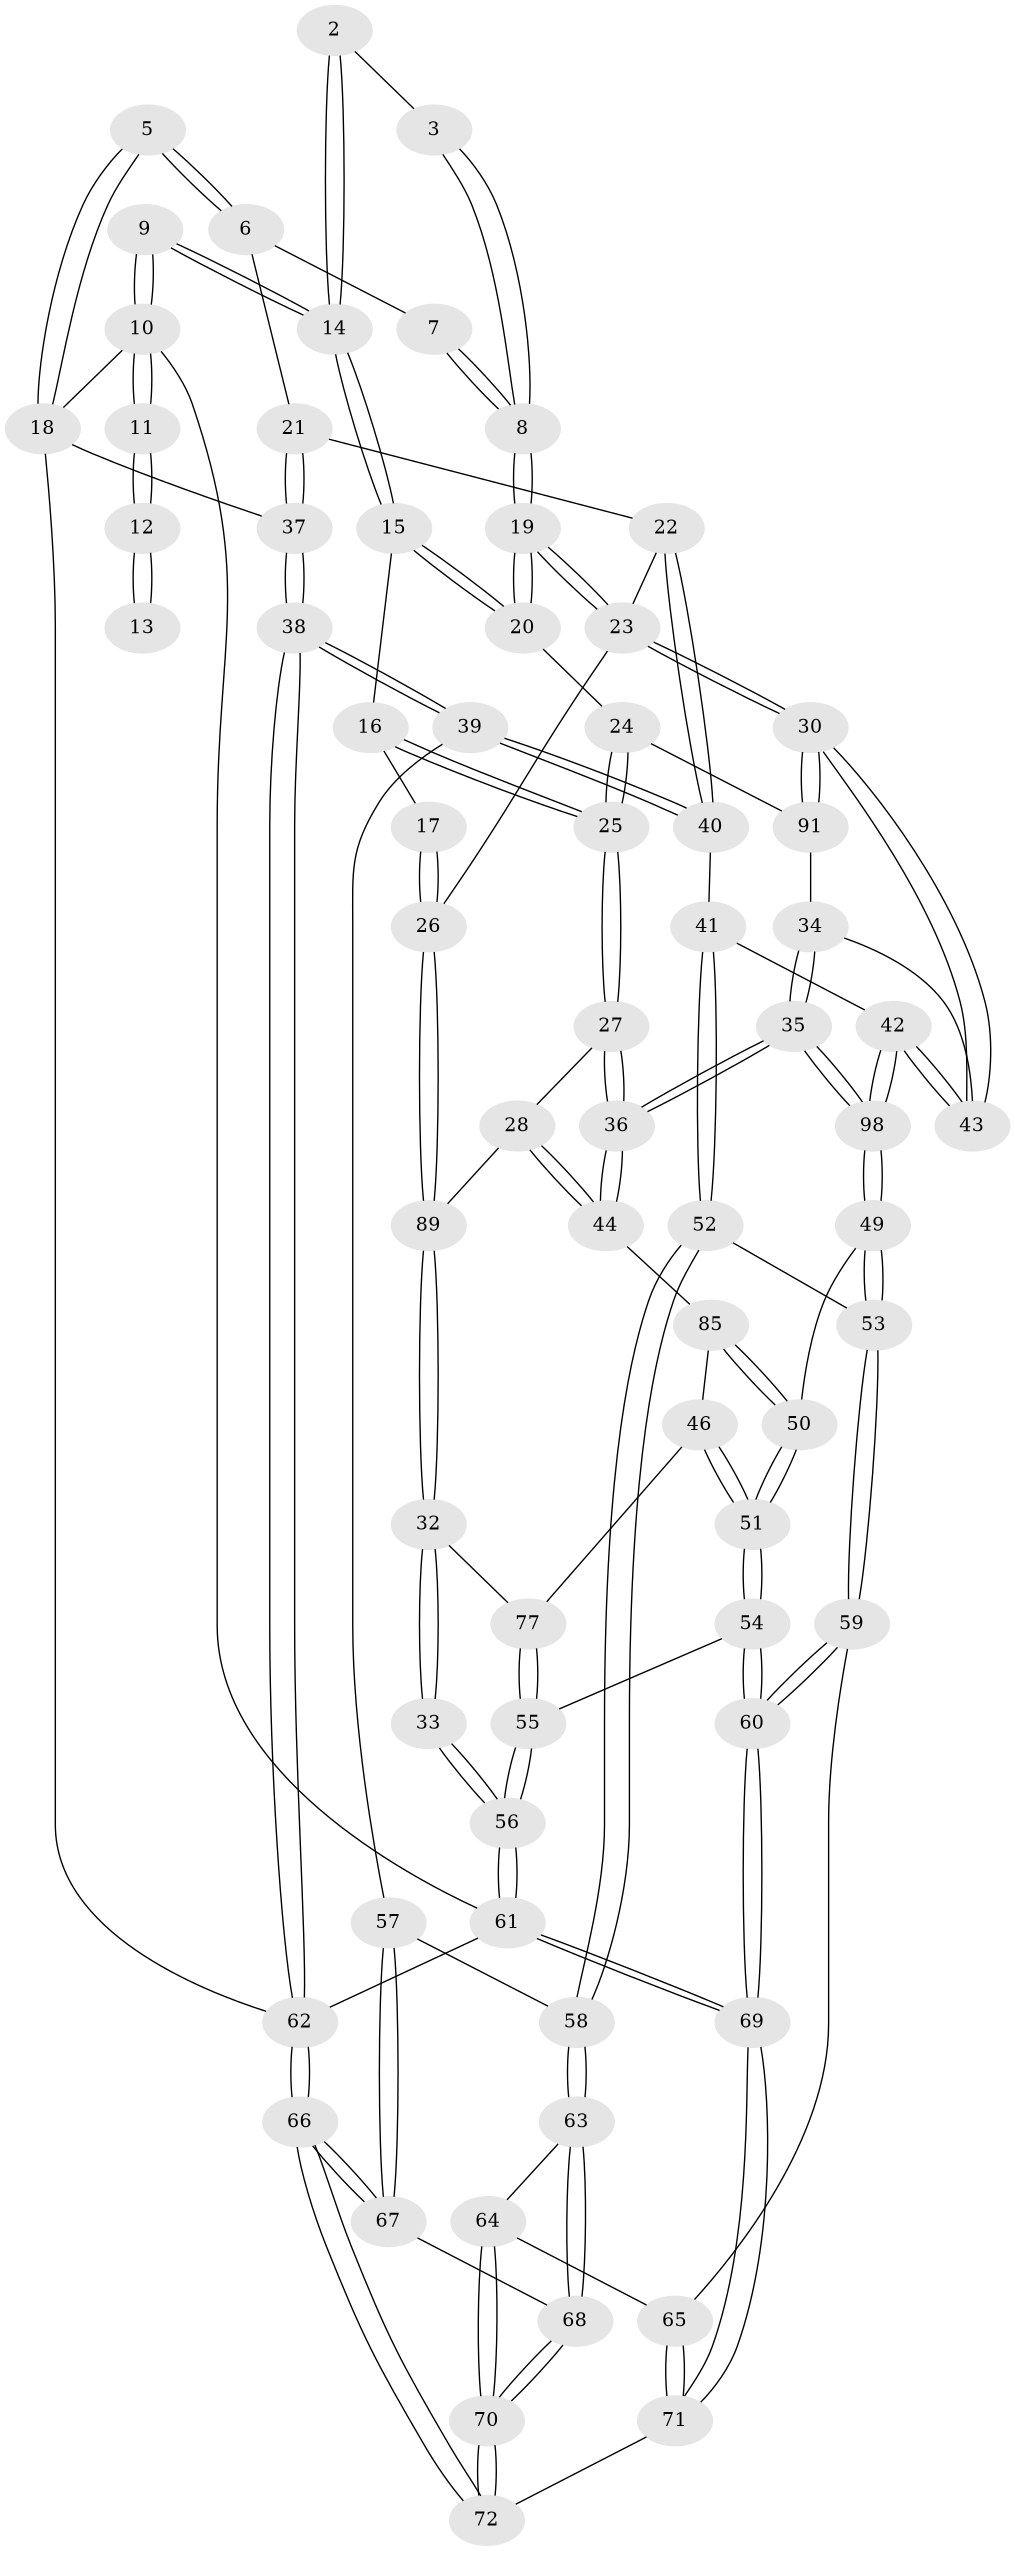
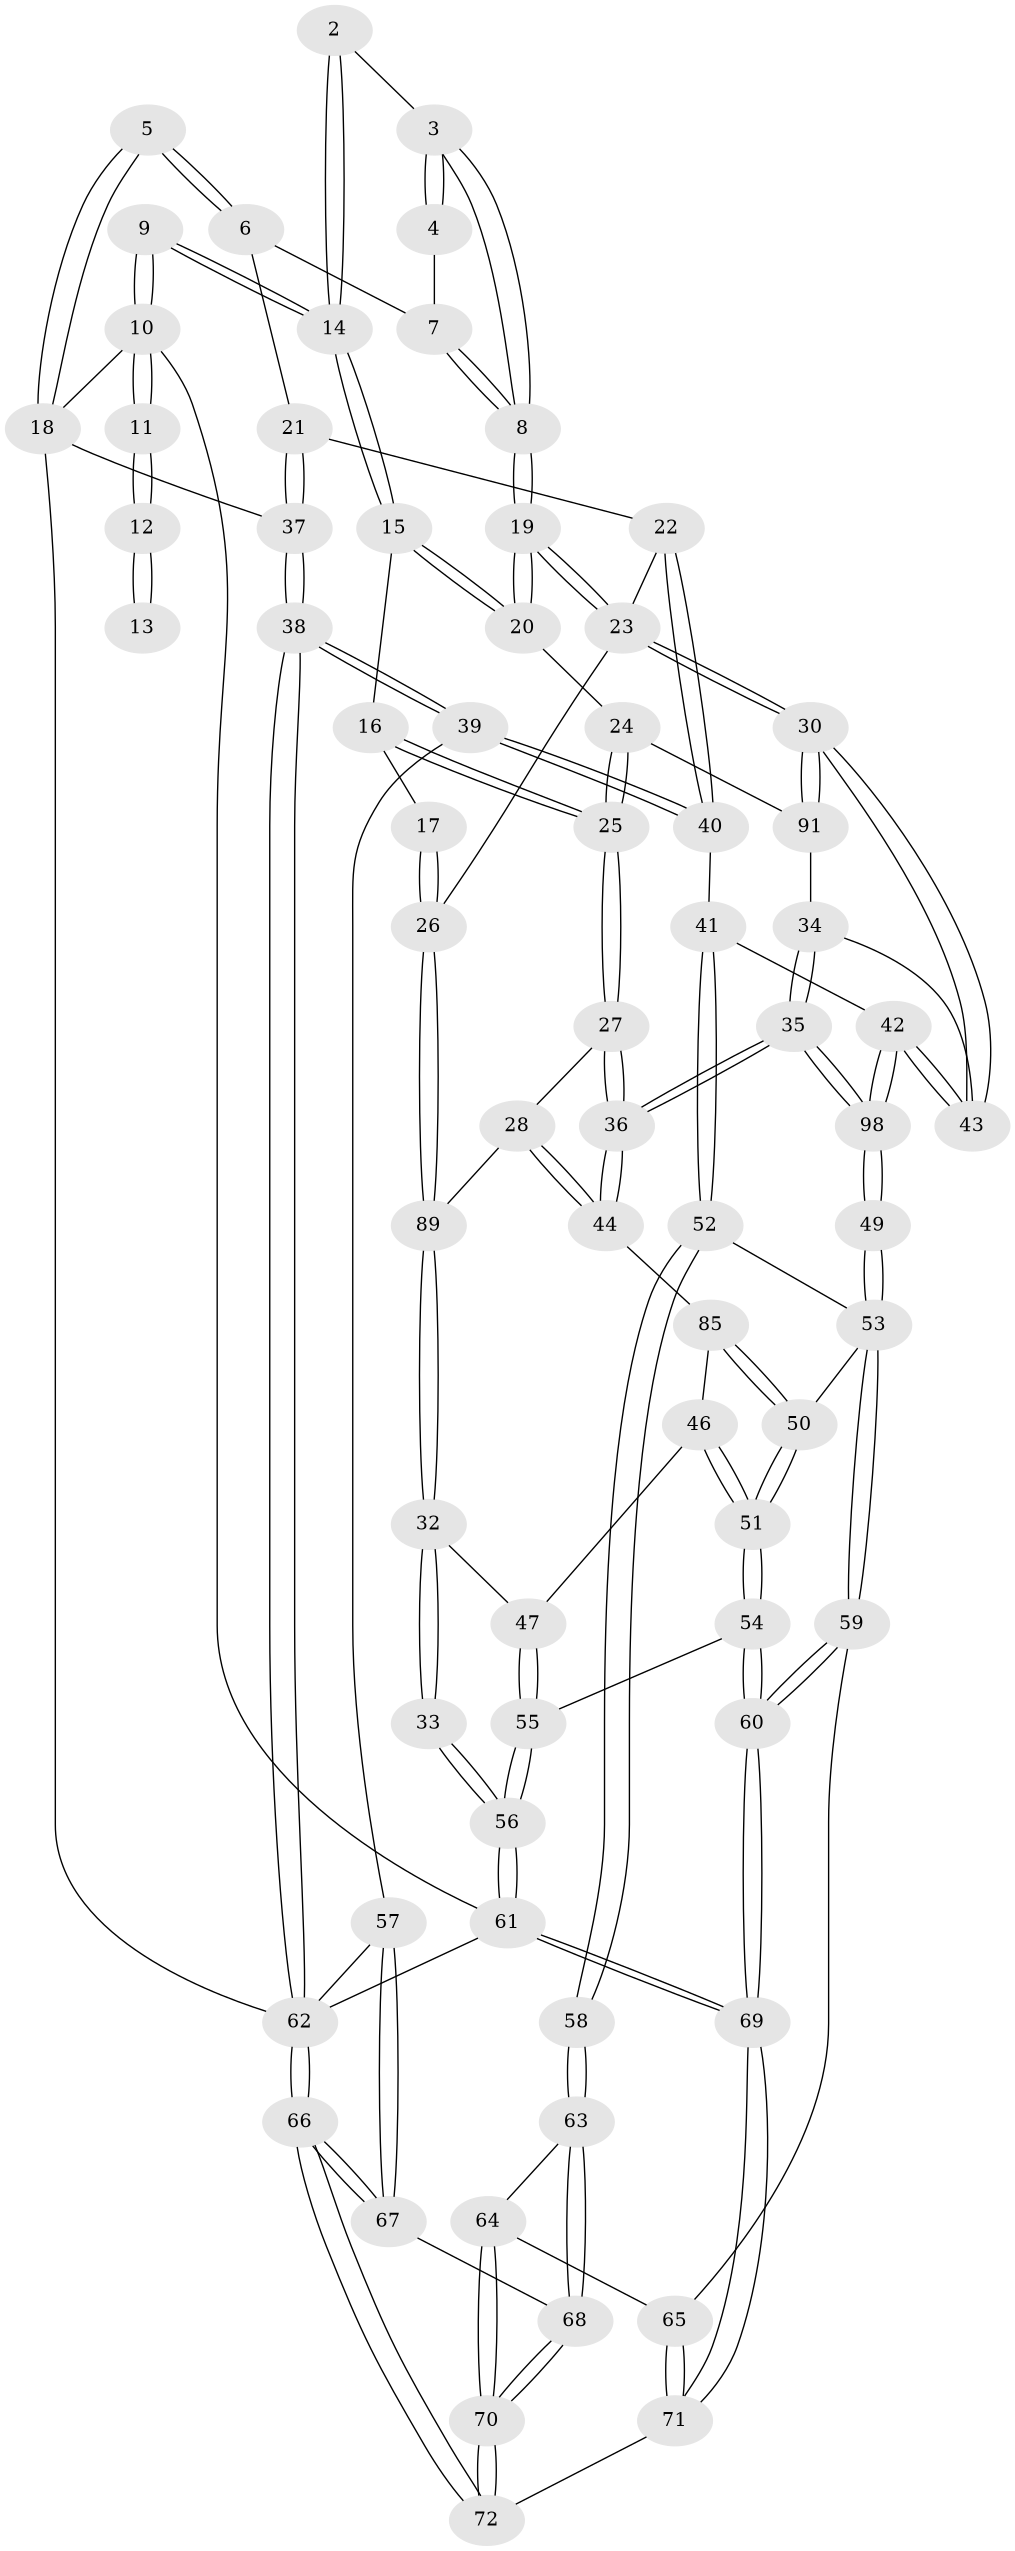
  graph {
    node [color=gray90 style=filled]
    2
    3
    14
    5
    6
    18
+   4
    8
    15
    7
    19
    21
    37
    62
    22
    20
    23
    9
    10
    11
    61
    12
    69
    13
    33
    56
    n27 [label=89]
    26
    17
    16
    25
    24
    27
    38
    66
    30
    n37 [label=91]
    40
    41
    43
    34
    28
    36
    32
    44
    n46 [label=85]
-   47 [label=77]
+   47
    35
    55
    n50 [label=98]
    49
    39
    57
    58
    67
    42
    52
    53
    46
    50
    51
    54
    59
    60
    63
    65
    68
    64
    71
    72
    70
    2 -- 3
    2 -- 14
    2 -- 14
+   3 -- 4
+   3 -- 4
    3 -- 8
    3 -- 8
    14 -- 15
    14 -- 15
    5 -- 6
    5 -- 6
    5 -- 18
    5 -- 18
    6 -- 7
    6 -- 21
    18 -- 37
    18 -- 62
+   4 -- 7
    8 -- 19
    8 -- 19
    15 -- 20
    15 -- 20
    15 -- 16
    7 -- 8
    7 -- 8
    19 -- 20
    19 -- 20
    19 -- 23
    19 -- 23
    21 -- 37
    21 -- 37
    21 -- 22
    37 -- 38
    37 -- 38
    62 -- 66
    62 -- 66
    22 -- 23
    22 -- 40
    22 -- 40
    20 -- 24
    23 -- 26
    23 -- 30
    23 -- 30
    9 -- 14
    9 -- 14
    9 -- 10
    9 -- 10
    10 -- 18
    10 -- 11
    10 -- 11
    10 -- 61
    11 -- 12
    11 -- 12
    61 -- 62
    61 -- 69
    61 -- 69
    12 -- 13
    12 -- 13
    69 -- 71
    69 -- 71
    33 -- 56
    33 -- 56
    56 -- 61
    56 -- 61
    n27 -- 32
    n27 -- 32
    26 -- n27
    26 -- n27
    17 -- 26
    17 -- 26
    16 -- 17
    16 -- 25
    16 -- 25
    25 -- 27
    25 -- 27
    24 -- 25
    24 -- 25
    24 -- n37
    27 -- 28
    27 -- 36
    27 -- 36
    38 -- 62
    38 -- 62
    38 -- 39
    38 -- 39
    66 -- 67
    66 -- 67
    66 -- 72
    66 -- 72
    30 -- n37
    30 -- n37
    30 -- 43
    30 -- 43
    n37 -- 34
    40 -- 41
    41 -- 42
    41 -- 52
    41 -- 52
    34 -- 43
    34 -- 35
    34 -- 35
    28 -- n27
    28 -- 44
    28 -- 44
    36 -- 44
    36 -- 44
    32 -- 33
    32 -- 33
    32 -- 47
    44 -- n46
    n46 -- 46
    n46 -- 50
    n46 -- 50
    47 -- 55
    47 -- 55
    35 -- 36
    35 -- 36
    35 -- n50
    35 -- n50
    55 -- 56
    55 -- 56
    n50 -- 49
    n50 -- 49
    49 -- 53
    49 -- 53
-   49 -- 50
+   53 -- 50
    39 -- 40
    39 -- 40
    39 -- 57
-   57 -- 58
+   57 -- 62
    57 -- 67
    57 -- 67
    58 -- 63
    58 -- 63
    67 -- 68
    42 -- 43
    42 -- 43
    42 -- n50
    42 -- n50
    52 -- 58
    52 -- 58
    52 -- 53
    53 -- 59
    53 -- 59
    46 -- 47
    46 -- 51
    46 -- 51
    50 -- 51
    50 -- 51
    51 -- 54
    51 -- 54
    54 -- 55
    54 -- 60
    54 -- 60
    59 -- 60
    59 -- 60
    59 -- 65
    60 -- 69
    60 -- 69
    63 -- 68
    63 -- 68
    63 -- 64
    65 -- 71
    65 -- 71
    68 -- 70
    68 -- 70
    64 -- 65
    64 -- 70
    64 -- 70
    71 -- 72
    70 -- 72
    70 -- 72
  }
